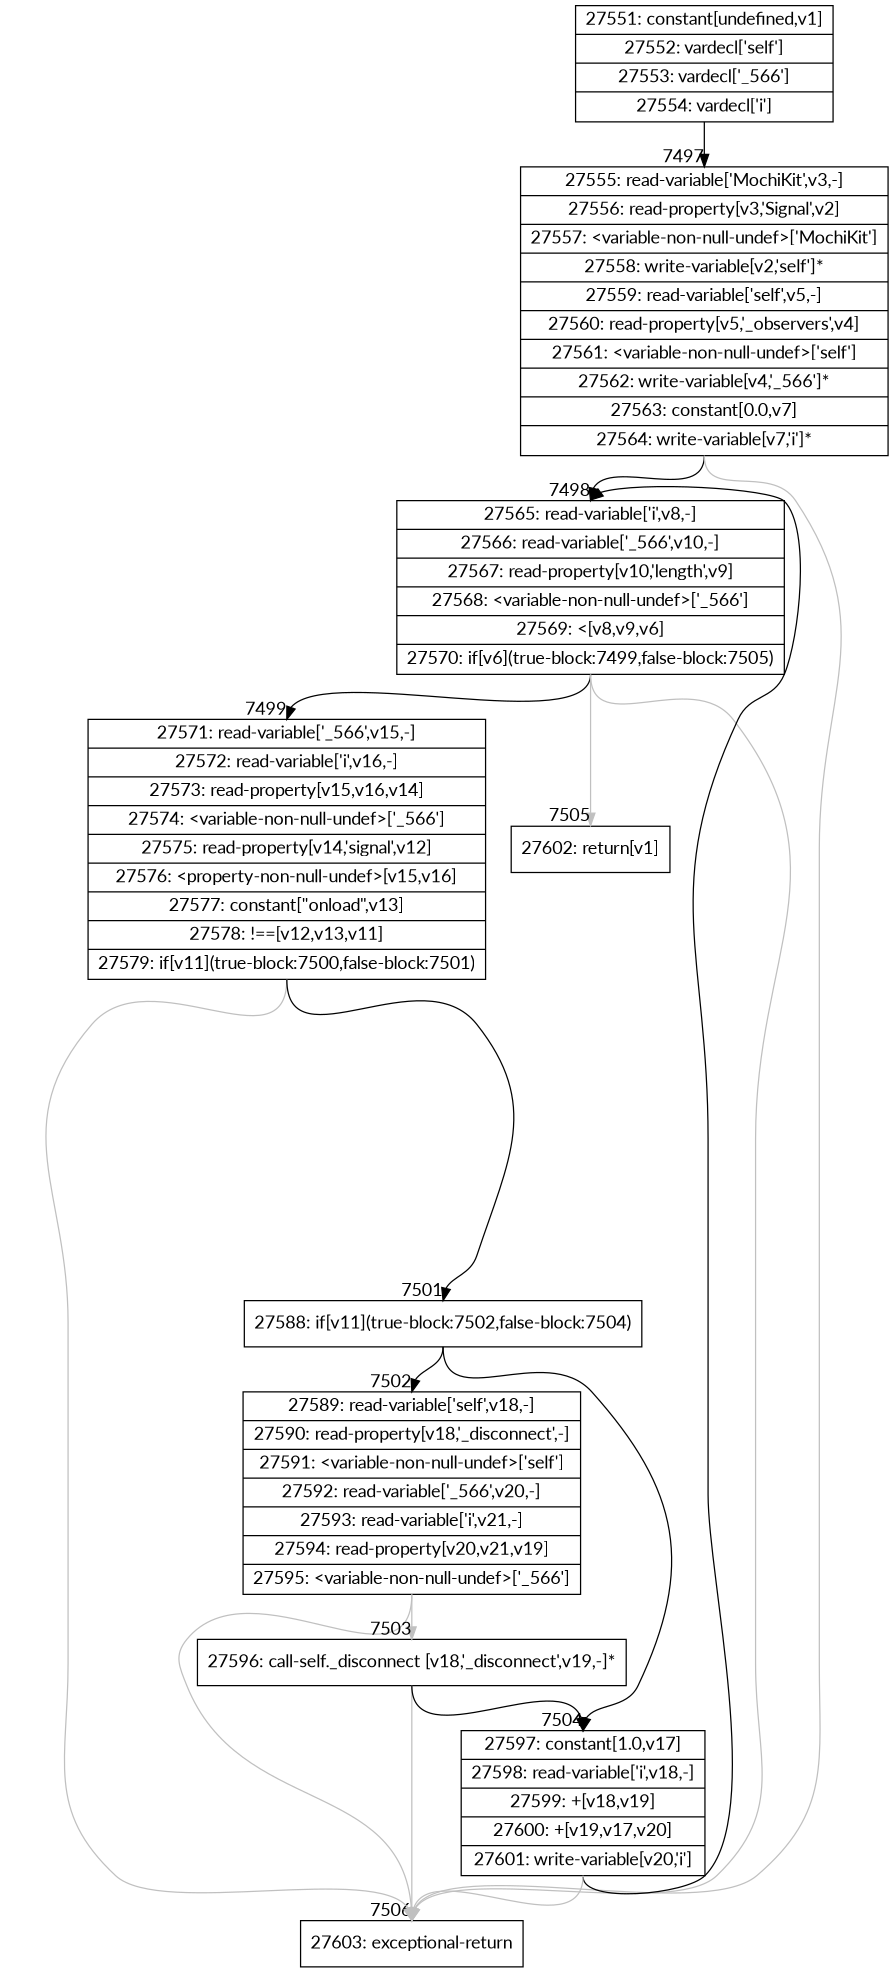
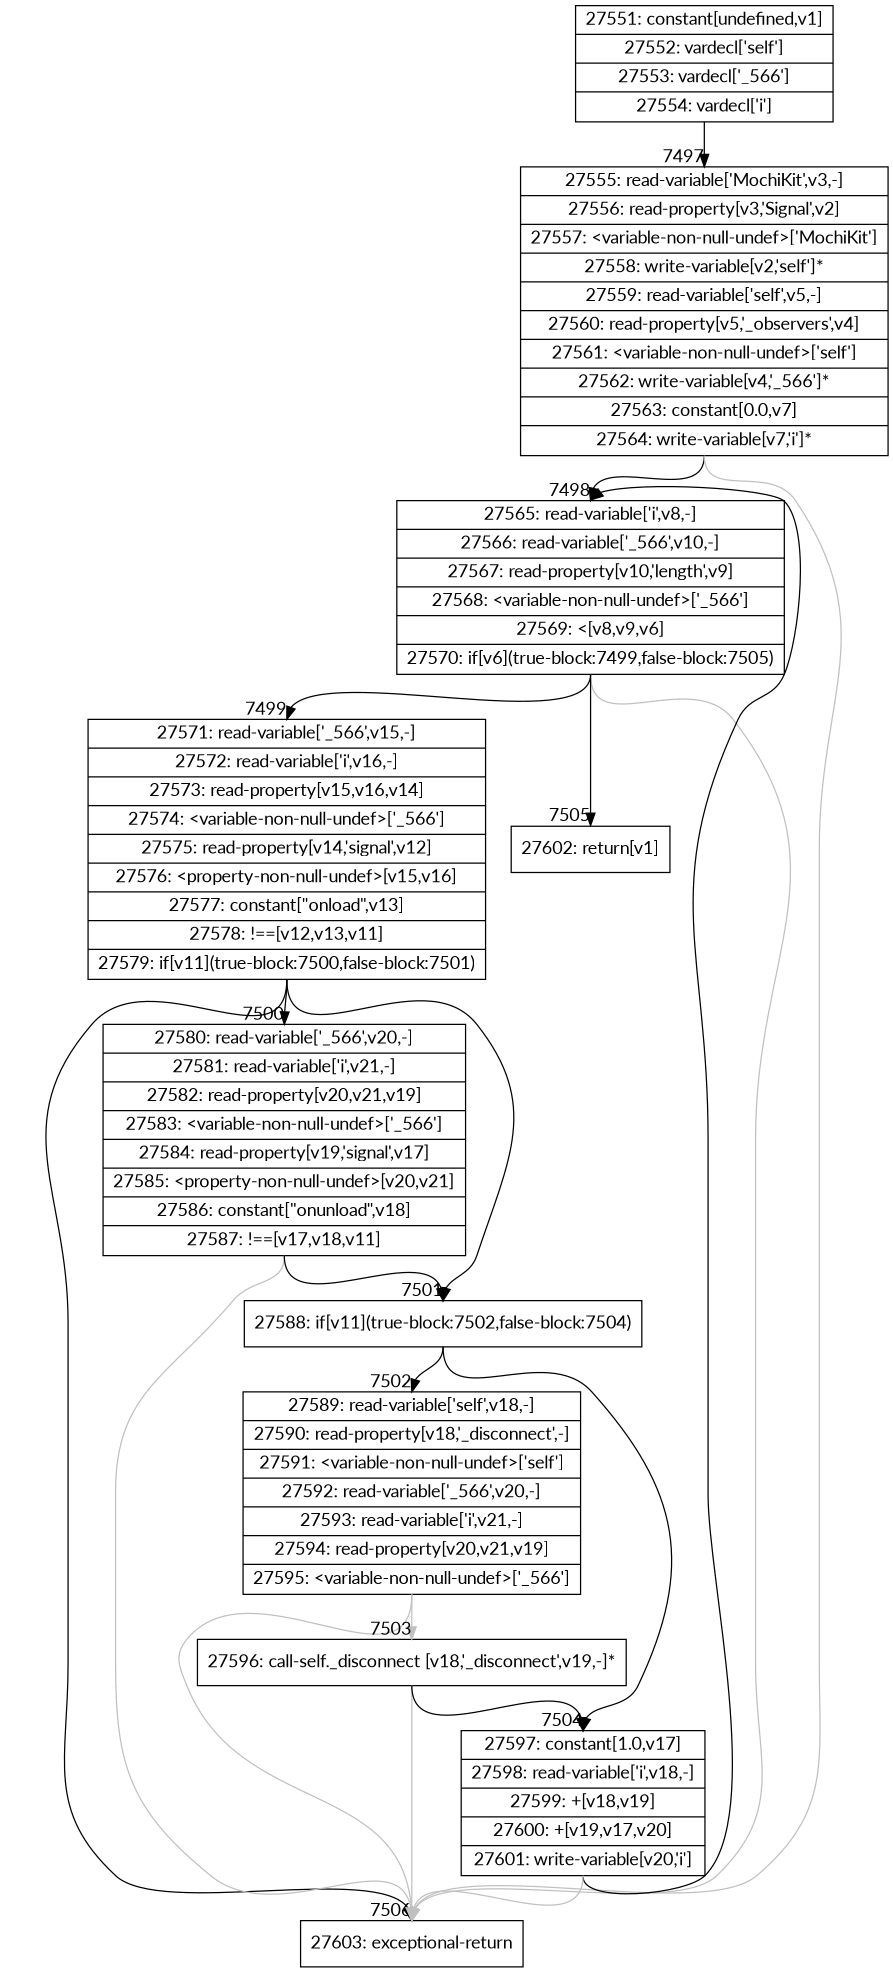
  digraph {
    fontname=Lato
    rankdir=TD
    node [fontname=Lato shape=record]
    edge [fontname=Lato headport=n tailport=s]
    n1 [label="{27551: constant[undefined,v1]|27552: vardecl['self']|27553: vardecl['_566']|27554: vardecl['i']}"]
    n2 [label="{27555: read-variable['MochiKit',v3,-]|27556: read-property[v3,'Signal',v2]|27557: \<variable-non-null-undef\>['MochiKit']|27558: write-variable[v2,'self']*|27559: read-variable['self',v5,-]|27560: read-property[v5,'_observers',v4]|27561: \<variable-non-null-undef\>['self']|27562: write-variable[v4,'_566']*|27563: constant[0.0,v7]|27564: write-variable[v7,'i']*}"]
    n3 [label="{27565: read-variable['i',v8,-]|27566: read-variable['_566',v10,-]|27567: read-property[v10,'length',v9]|27568: \<variable-non-null-undef\>['_566']|27569: \<[v8,v9,v6]|27570: if[v6](true-block:7499,false-block:7505)}"]
    n4 [label="{27603: exceptional-return}"]
    n5 [label="{27571: read-variable['_566',v15,-]|27572: read-variable['i',v16,-]|27573: read-property[v15,v16,v14]|27574: \<variable-non-null-undef\>['_566']|27575: read-property[v14,'signal',v12]|27576: \<property-non-null-undef\>[v15,v16]|27577: constant[\"onload\",v13]|27578: !==[v12,v13,v11]|27579: if[v11](true-block:7500,false-block:7501)}"]
    n6 [label="{27602: return[v1]}"]
    n7 [label="{27588: if[v11](true-block:7502,false-block:7504)}"]
+   n8 [label="{27580: read-variable['_566',v20,-]|27581: read-variable['i',v21,-]|27582: read-property[v20,v21,v19]|27583: \<variable-non-null-undef\>['_566']|27584: read-property[v19,'signal',v17]|27585: \<property-non-null-undef\>[v20,v21]|27586: constant[\"onunload\",v18]|27587: !==[v17,v18,v11]}"]
    n9 [label="{27589: read-variable['self',v18,-]|27590: read-property[v18,'_disconnect',-]|27591: \<variable-non-null-undef\>['self']|27592: read-variable['_566',v20,-]|27593: read-variable['i',v21,-]|27594: read-property[v20,v21,v19]|27595: \<variable-non-null-undef\>['_566']}"]
    n10 [label="{27597: constant[1.0,v17]|27598: read-variable['i',v18,-]|27599: +[v18,v19]|27600: +[v19,v17,v20]|27601: write-variable[v20,'i']}"]
    n11 [label="{27596: call-self._disconnect [v18,'_disconnect',v19,-]*}"]
    n1 -> n2 [headlabel="      7497"]
    n2 -> n3 [headlabel="      7498"]
    n2 -> n4 [color=gray headlabel="      7506"]
    n3 -> n4 [color=gray]
    n3 -> n5 [headlabel="      7499"]
-   n3 -> n6 [headlabel="      7505" color=gray]
-   n5 -> n4 [color=gray]
+   n3 -> n6 [headlabel="      7505"]
+   n5 -> n4 [color=black]
    n5 -> n7 [headlabel="      7501"]
+   n5 -> n8 [headlabel="      7500"]
    n7 -> n9 [headlabel="      7502"]
    n7 -> n10 [headlabel="      7504"]
+   n8 -> n4 [color=gray]
+   n8 -> n7
    n9 -> n4 [color=gray]
    n9 -> n11 [color=gray headlabel="      7503"]
    n10 -> n3
    n10 -> n4 [color=gray]
    n11 -> n4 [color=gray]
    n11 -> n10
  }
